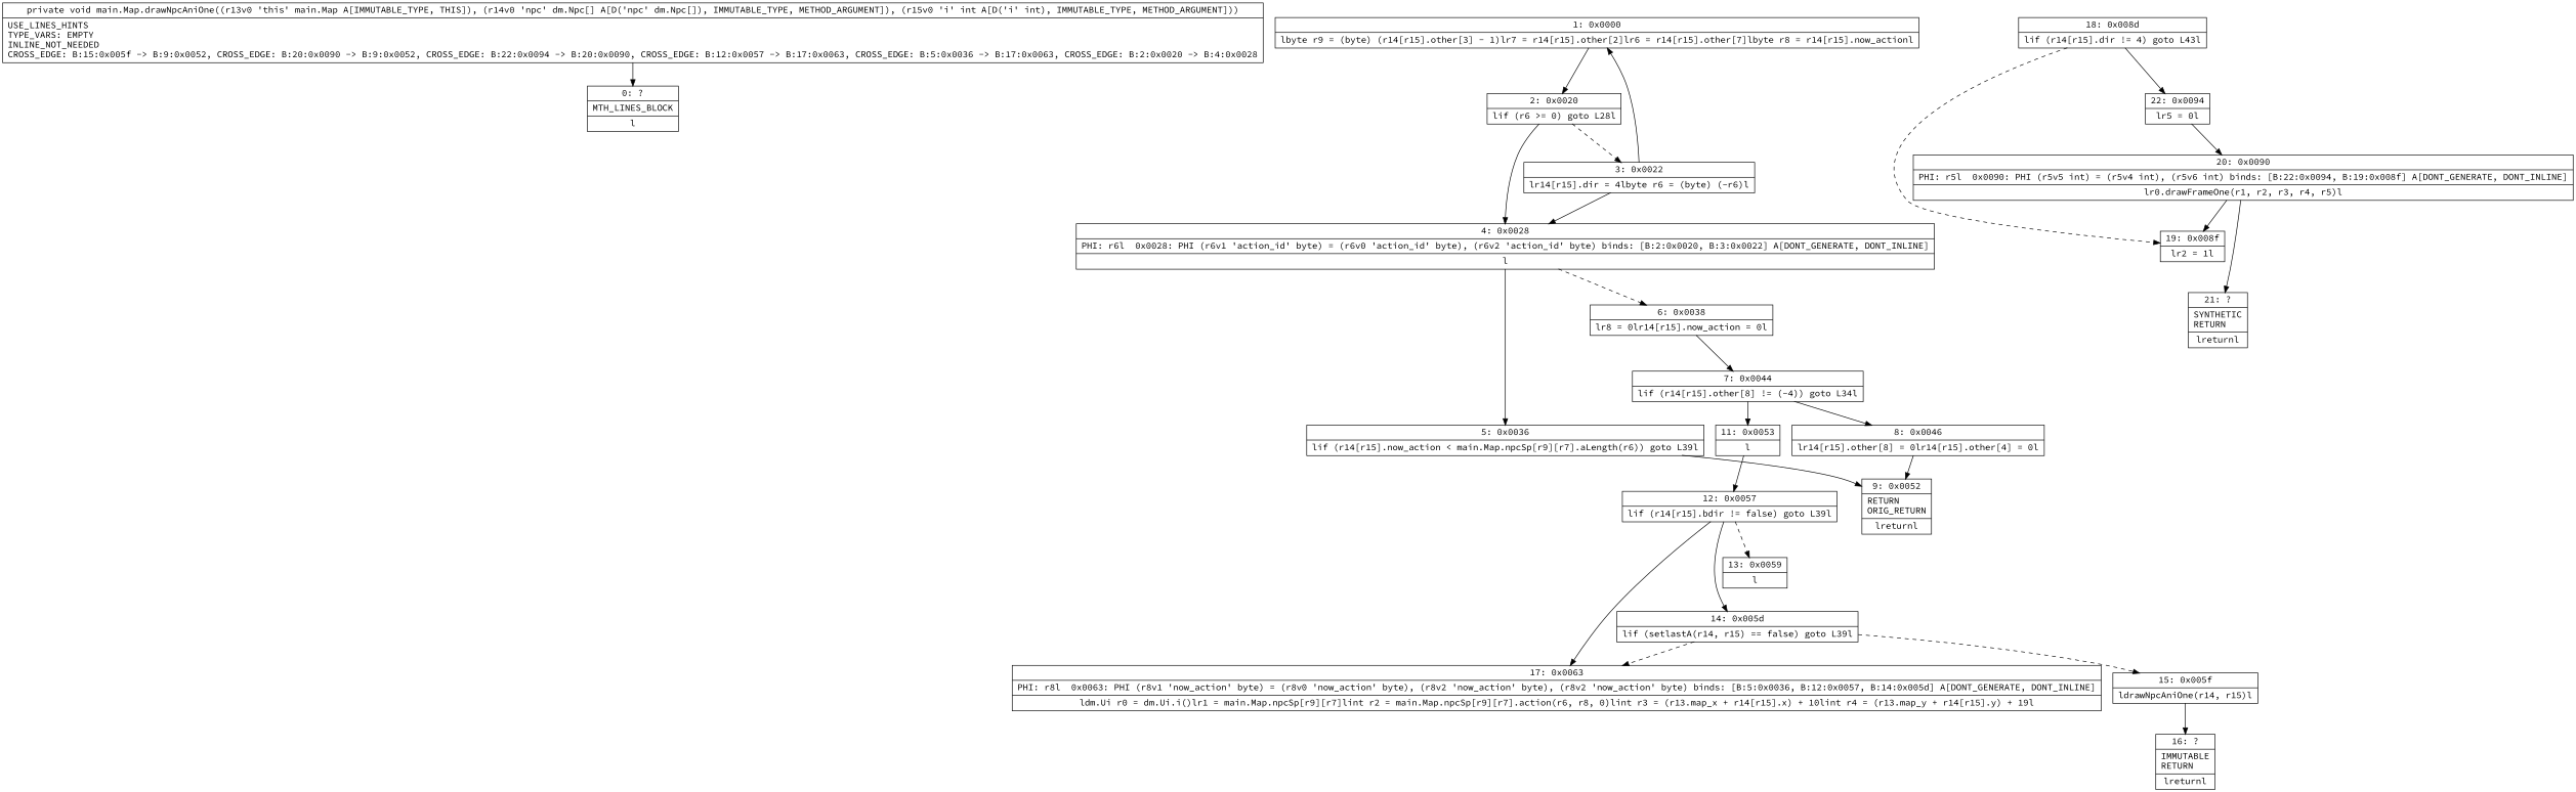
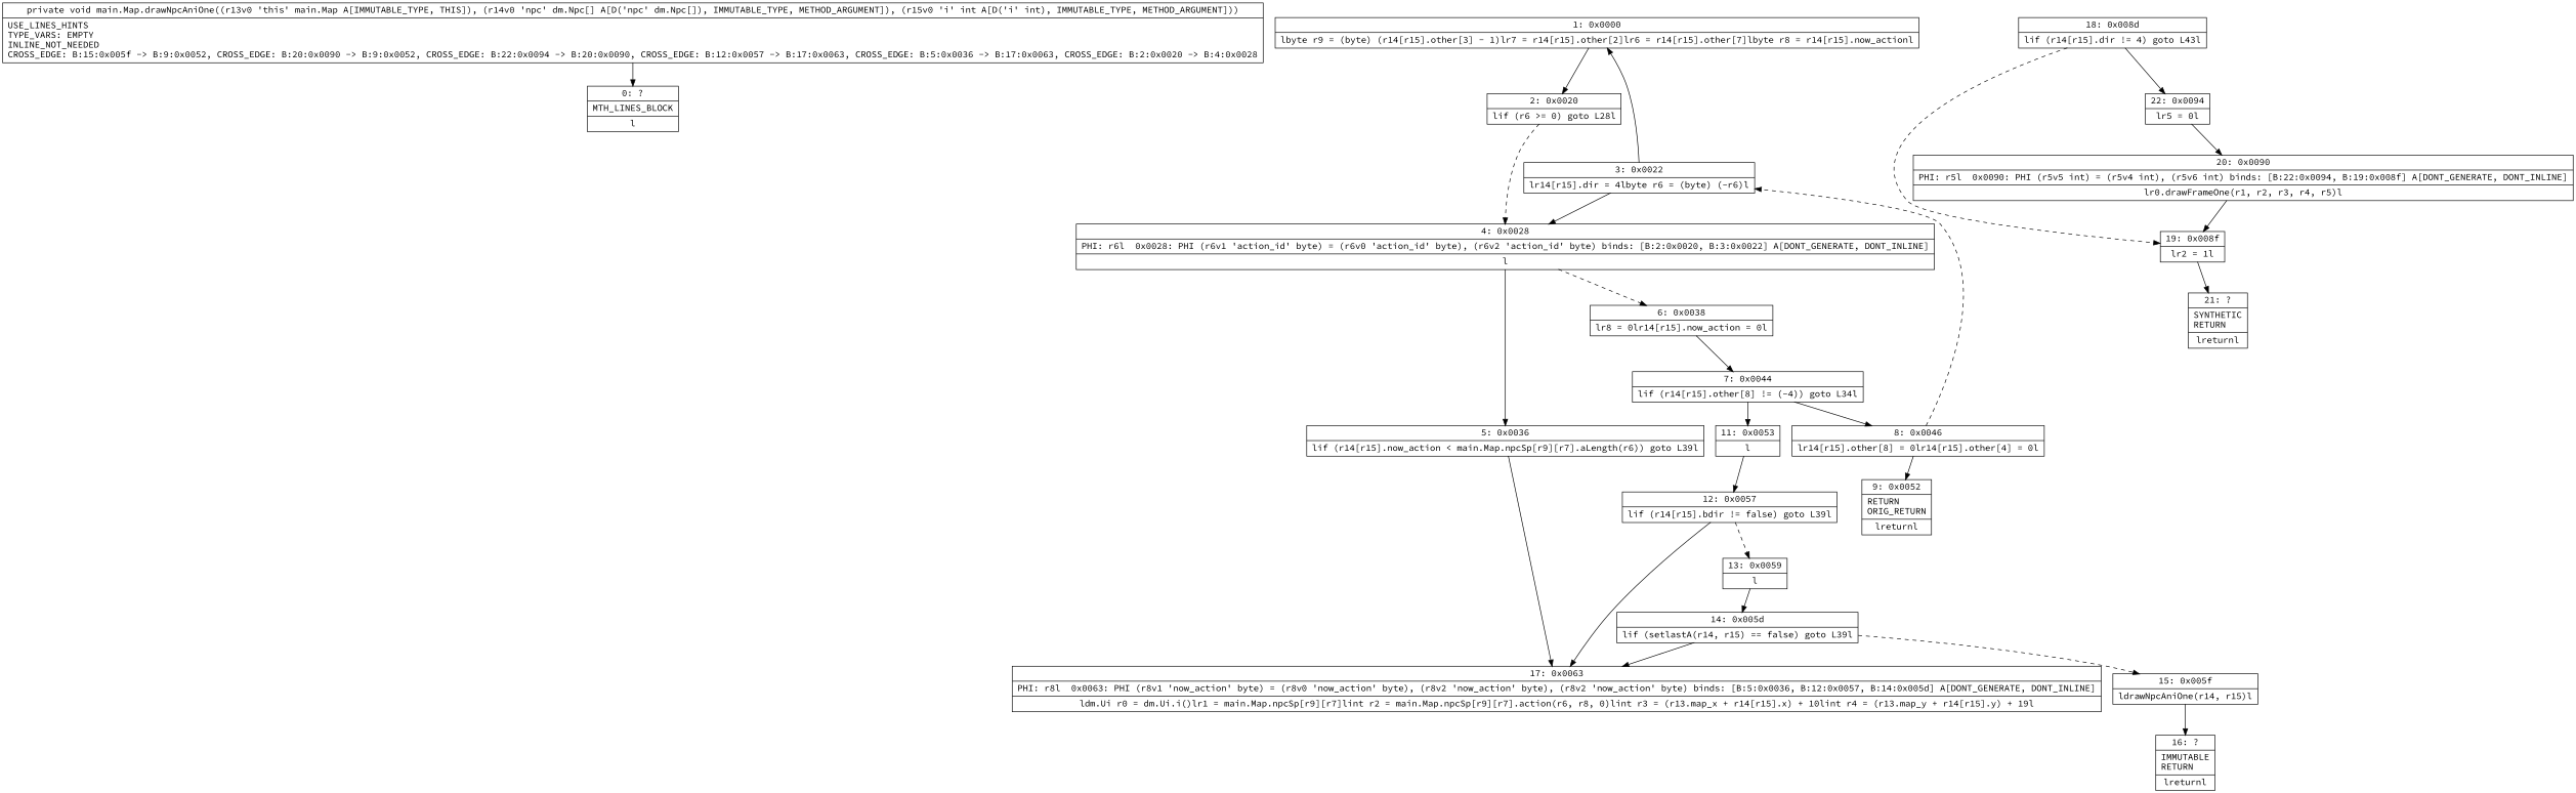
  digraph {
    fontname="Source Code Pro"
    node [fontname="Source Code Pro" shape=record]
    edge [fontname="Source Code Pro"]
    n1 [label="{0\:\ ?|MTH_LINES_BLOCK\l|l}"]
    n2 [label="{1\:\ 0x0000|lbyte r9 = (byte) (r14[r15].other[3] \- 1)lr7 = r14[r15].other[2]lr6 = r14[r15].other[7]lbyte r8 = r14[r15].now_actionl}"]
    n3 [label="{2\:\ 0x0020|lif (r6 \>= 0) goto L28l}"]
    n4 [label="{3\:\ 0x0022|lr14[r15].dir = 4lbyte r6 = (byte) (\-r6)l}"]
    n5 [label="{4\:\ 0x0028|PHI: r6l  0x0028: PHI (r6v1 'action_id' byte) = (r6v0 'action_id' byte), (r6v2 'action_id' byte) binds: [B:2:0x0020, B:3:0x0022] A[DONT_GENERATE, DONT_INLINE]\l|l}"]
    n6 [label="{5\:\ 0x0036|lif (r14[r15].now_action \< main.Map.npcSp[r9][r7].aLength(r6)) goto L39l}"]
    n7 [label="{6\:\ 0x0038|lr8 = 0lr14[r15].now_action = 0l}"]
    n8 [label="{17\:\ 0x0063|PHI: r8l  0x0063: PHI (r8v1 'now_action' byte) = (r8v0 'now_action' byte), (r8v2 'now_action' byte), (r8v2 'now_action' byte) binds: [B:5:0x0036, B:12:0x0057, B:14:0x005d] A[DONT_GENERATE, DONT_INLINE]\l|ldm.Ui r0 = dm.Ui.i()lr1 = main.Map.npcSp[r9][r7]lint r2 = main.Map.npcSp[r9][r7].action(r6, r8, 0)lint r3 = (r13.map_x + r14[r15].x) + 10lint r4 = (r13.map_y + r14[r15].y) + 19l}"]
    n9 [label="{7\:\ 0x0044|lif (r14[r15].other[8] != (\-4)) goto L34l}"]
    n10 [label="{8\:\ 0x0046|lr14[r15].other[8] = 0lr14[r15].other[4] = 0l}"]
    n11 [label="{11\:\ 0x0053|l}"]
    n12 [label="{9\:\ 0x0052|RETURN\lORIG_RETURN\l|lreturnl}"]
    n13 [label="{12\:\ 0x0057|lif (r14[r15].bdir != false) goto L39l}"]
    n14 [label="{13\:\ 0x0059|l}"]
    n15 [label="{14\:\ 0x005d|lif (setlastA(r14, r15) == false) goto L39l}"]
    n16 [label="{15\:\ 0x005f|ldrawNpcAniOne(r14, r15)l}"]
    n17 [label="{16\:\ ?|IMMUTABLE\lRETURN\l|lreturnl}"]
    n18 [label="{18\:\ 0x008d|lif (r14[r15].dir != 4) goto L43l}"]
    n19 [label="{19\:\ 0x008f|lr2 = 1l}"]
    n20 [label="{22\:\ 0x0094|lr5 = 0l}"]
    n21 [label="{20\:\ 0x0090|PHI: r5l  0x0090: PHI (r5v5 int) = (r5v4 int), (r5v6 int) binds: [B:22:0x0094, B:19:0x008f] A[DONT_GENERATE, DONT_INLINE]\l|lr0.drawFrameOne(r1, r2, r3, r4, r5)l}"]
    n22 [label="{21\:\ ?|SYNTHETIC\lRETURN\l|lreturnl}"]
    n23 [label="{private void main.Map.drawNpcAniOne((r13v0 'this' main.Map A[IMMUTABLE_TYPE, THIS]), (r14v0 'npc' dm.Npc[] A[D('npc' dm.Npc[]), IMMUTABLE_TYPE, METHOD_ARGUMENT]), (r15v0 'i' int A[D('i' int), IMMUTABLE_TYPE, METHOD_ARGUMENT]))  | USE_LINES_HINTS\lTYPE_VARS: EMPTY\lINLINE_NOT_NEEDED\lCROSS_EDGE: B:15:0x005f \-\> B:9:0x0052, CROSS_EDGE: B:20:0x0090 \-\> B:9:0x0052, CROSS_EDGE: B:22:0x0094 \-\> B:20:0x0090, CROSS_EDGE: B:12:0x0057 \-\> B:17:0x0063, CROSS_EDGE: B:5:0x0036 \-\> B:17:0x0063, CROSS_EDGE: B:2:0x0020 \-\> B:4:0x0028\l}"]
    n2 -> n3
-   n3 -> n4 [style=dashed]
-   n3 -> n5
+   n10 -> n4 [style=dashed]
+   n3 -> n5 [style=dashed]
    n4 -> n2
    n4 -> n5
    n5 -> n6
    n5 -> n7 [style=dashed]
-   n6 -> n12
+   n6 -> n8
    n7 -> n9
    n9 -> n10 [style=solid]
    n9 -> n11
    n10 -> n12
    n11 -> n13
    n13 -> n8
    n13 -> n14 [style=dashed]
-   n13 -> n15
-   n15 -> n8 [style=dashed]
+   n14 -> n15
+   n15 -> n8
    n15 -> n16 [style=dashed]
    n16 -> n17
    n18 -> n19 [style=dashed]
    n18 -> n20
    n20 -> n21
    n21 -> n19
-   n21 -> n22
+   n19 -> n22
    n23 -> n1
  }
